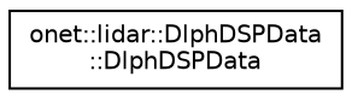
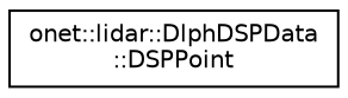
  digraph {
    rankdir=TB
-   n1 [color=black fillcolor=white fontname=Helvetica fontsize=10 height=0.2 label="onet::lidar::DlphDSPData\l::DlphDSPData" shape=record style=filled width=0.4]
+   n1 [color=black fillcolor=white fontname=Helvetica fontsize=10 height=0.2 label="onet::lidar::DlphDSPData\l::DSPPoint" shape=record style=filled width=0.4]
  }
